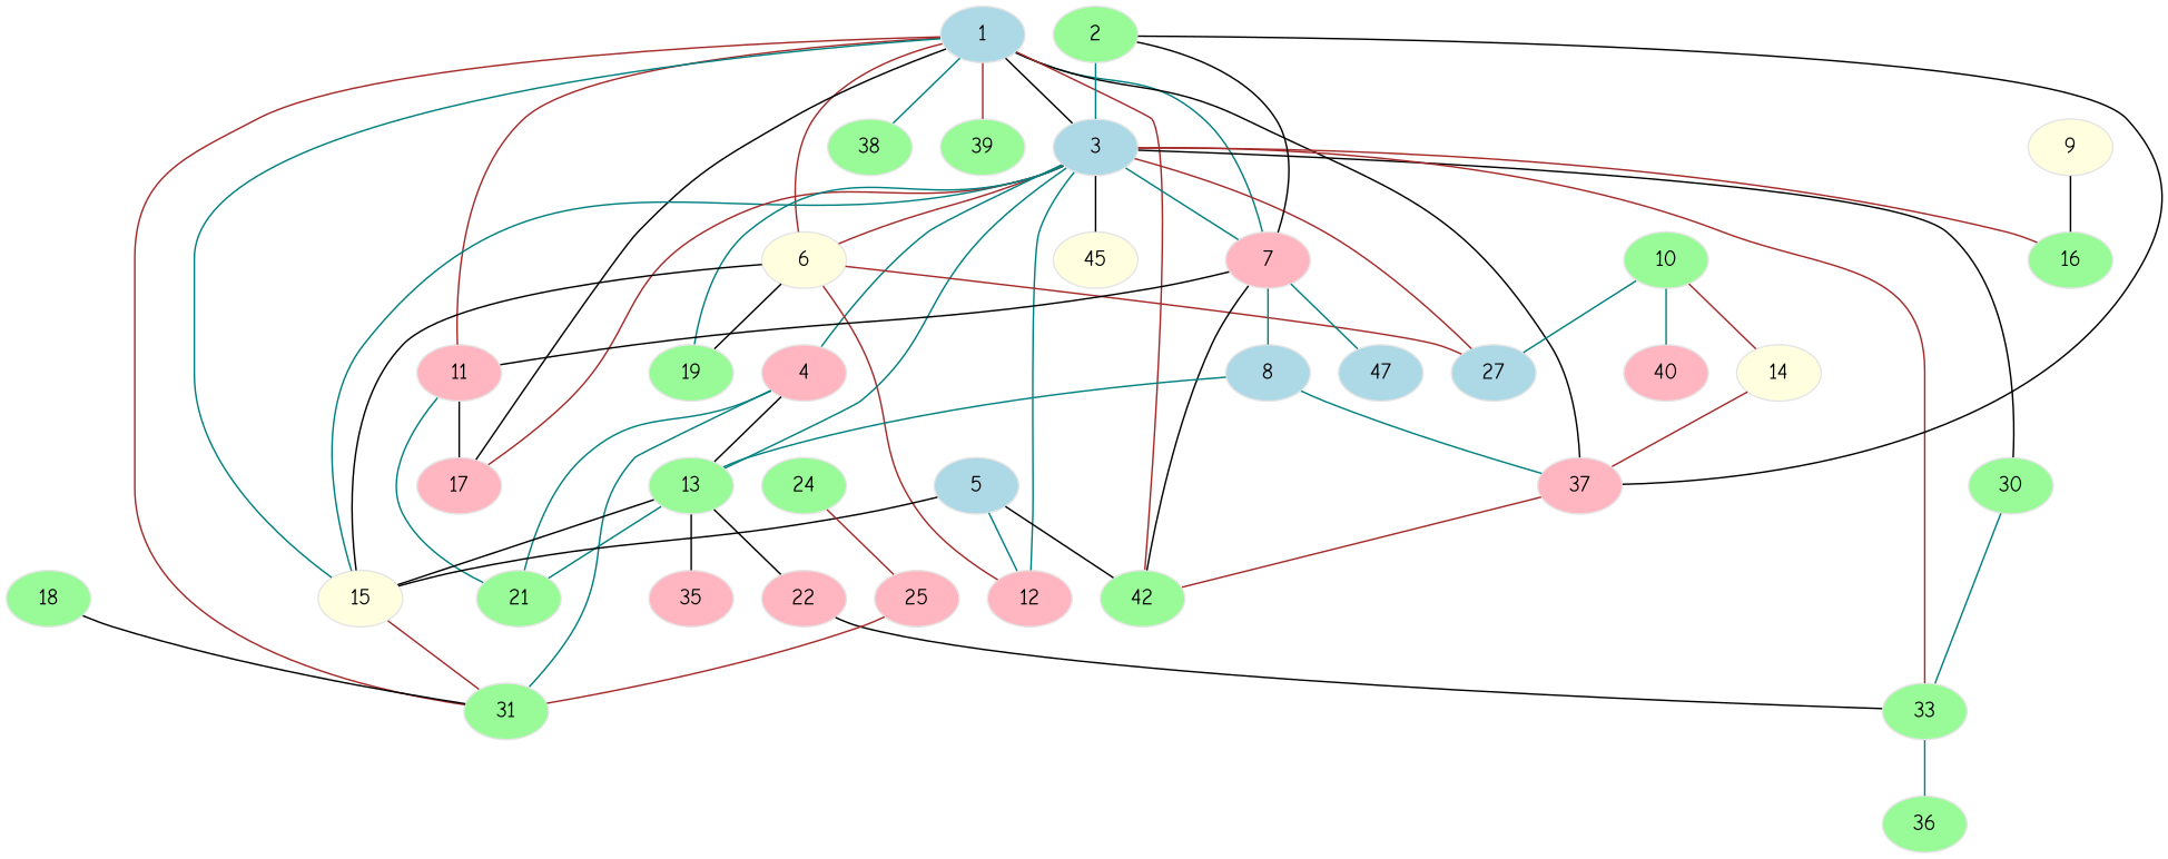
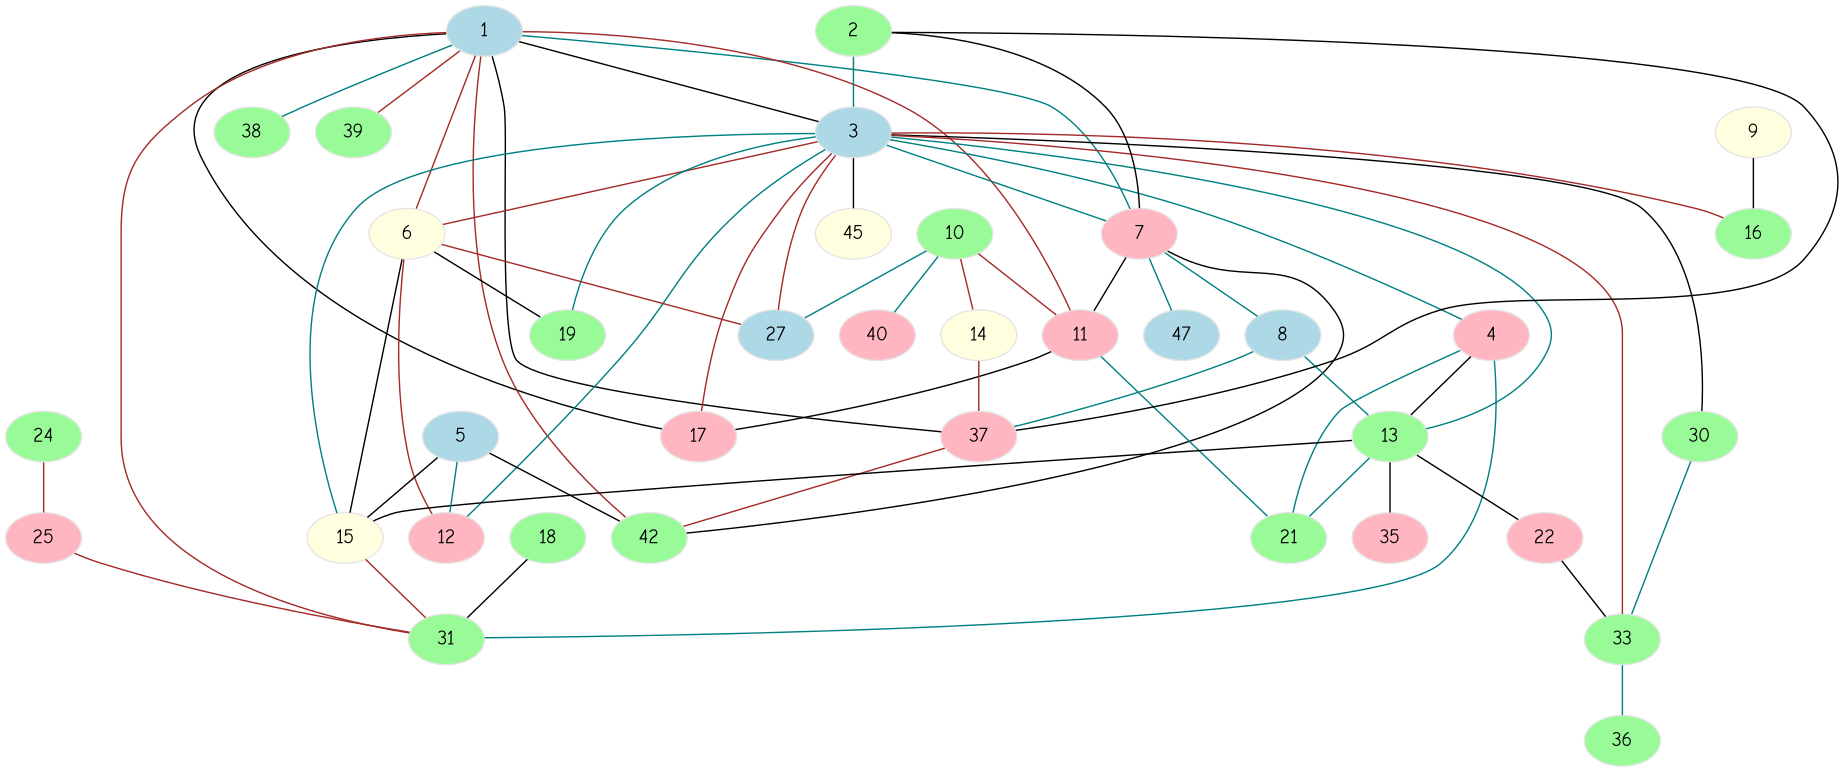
  graph {
    fontname="Comic Neue"
    node [color=gray90 fillcolor=palegreen fontname="Comic Neue" style=filled]
    edge [color=teal fontname="Comic Neue" weight=1.0]
    1 [fillcolor=lightblue]
    3 [fillcolor=lightblue]
    6 [fillcolor=lightyellow]
    7 [fillcolor=lightpink]
    11 [fillcolor=lightpink]
    15 [fillcolor=lightyellow]
    17 [fillcolor=lightpink]
    31
    37 [fillcolor=lightpink]
    38
    39
    42
    27 [fillcolor=lightblue]
    4 [fillcolor=lightpink]
    12 [fillcolor=lightpink]
    13
    16
    19
    30
    33
    45 [fillcolor=lightyellow]
    8 [fillcolor=lightblue]
    n23 [fillcolor=lightblue label=47]
    21
    2
    22 [fillcolor=lightpink]
    35 [fillcolor=lightpink]
    36
    5 [fillcolor=lightblue]
    9 [fillcolor=lightyellow]
    10
    14 [fillcolor=lightyellow]
    40 [fillcolor=lightpink]
    18
    25 [fillcolor=lightpink]
    24
    1 -- 3 [color=black weight=2.0]
    1 -- 6 [color=brown]
    1 -- 7 [weight=2.0]
    1 -- 11 [color=brown]
-   1 -- 15
    1 -- 17 [color=black]
    1 -- 31 [color=brown]
    1 -- 37 [color=black]
    1 -- 38
    1 -- 39 [color=brown]
    1 -- 42 [color=brown weight=2.0]
    3 -- 6 [color=brown weight=4.0]
    3 -- 7
    3 -- 15
    3 -- 17 [color=brown]
    3 -- 27 [color=brown weight=2.0]
    3 -- 4
    3 -- 12
    3 -- 13
    3 -- 16 [color=brown weight=3.0]
    3 -- 19
    3 -- 30 [color=black]
    3 -- 33 [color=brown weight=2.0]
    3 -- 45 [color=black weight=2.0]
    6 -- 15 [color=black]
    6 -- 27 [color=brown]
    6 -- 12 [color=brown]
    6 -- 19 [color=black weight=2.0]
    7 -- 11 [color=black]
    7 -- 42 [color=black weight=2.0]
    7 -- 8
    7 -- n23
    11 -- 17 [color=black]
    11 -- 21
    15 -- 31 [color=brown]
    37 -- 42 [color=brown]
    4 -- 31 [weight=2.0]
    4 -- 13 [color=black]
    4 -- 21
    13 -- 15 [color=black]
    13 -- 21
    13 -- 22 [color=black]
    13 -- 35 [color=black]
    30 -- 33
    33 -- 36
    8 -- 37
    8 -- 13
    2 -- 3 [weight=3.0]
    2 -- 7 [color=black]
    2 -- 37 [color=black]
    22 -- 33 [color=black]
    5 -- 15 [color=black]
    5 -- 42 [color=black weight=2.0]
    5 -- 12
    9 -- 16 [color=black]
+   10 -- 11 [color=brown]
    10 -- 27
    10 -- 14 [color=brown]
    10 -- 40
    14 -- 37 [color=brown]
    18 -- 31 [color=black]
    25 -- 31 [color=brown]
    24 -- 25 [color=brown]
  }
